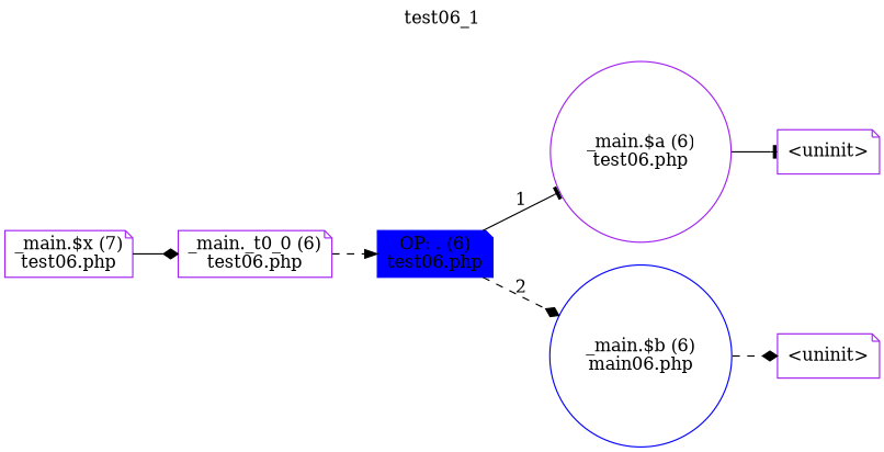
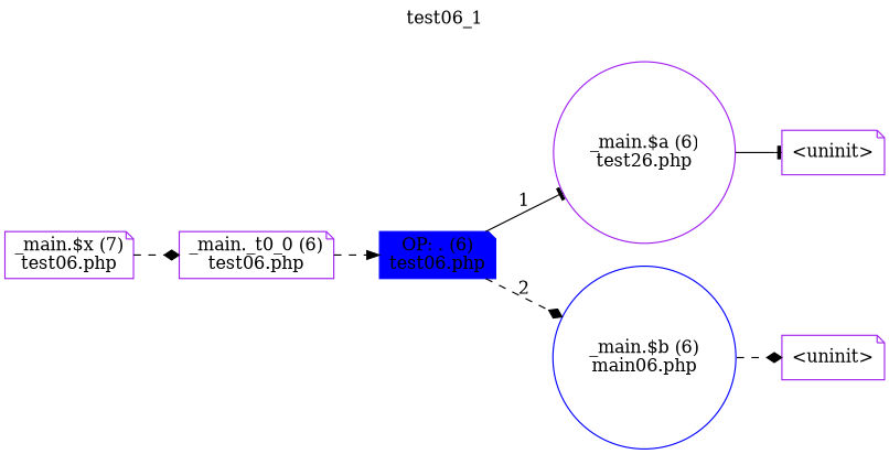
  digraph {
    label=test06_1
    labelloc=t
    rankdir=LR
    node [color=purple shape=note]
    edge [arrowhead=diamond style=solid]
    n1 [label="_main.$x (7)\ntest06.php"]
    n2 [label="_main._t0_0 (6)\ntest06.php"]
    n3 [color=blue label="OP: . (6)\ntest06.php" style=filled]
-   n4 [label="_main.$a (6)\ntest06.php" shape=circle]
+   n4 [label="_main.$a (6)\ntest26.php" shape=circle]
    n5 [color=blue label="_main.$b (6)\nmain06.php" shape=circle]
    n6 [label="<uninit>"]
    n7 [label="<uninit>"]
-   n1 -> n2
+   n1 -> n2 [style=dashed]
    n2 -> n3 [arrowhead=normal style=dashed]
    n3 -> n4 [arrowhead=tee label=1]
    n3 -> n5 [label=2 style=dashed]
    n4 -> n6 [arrowhead=tee]
    n5 -> n7 [style=dashed]
  }
